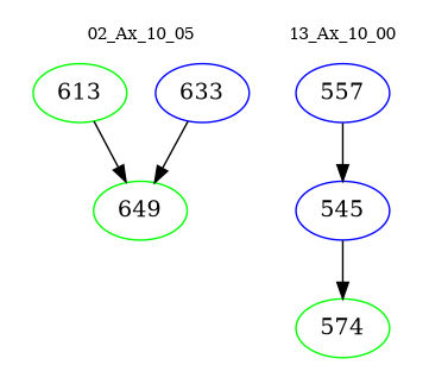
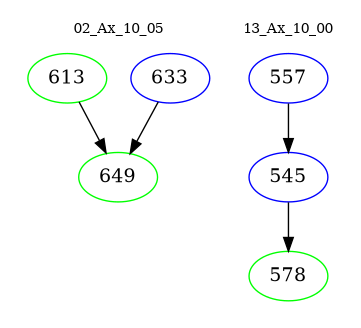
  digraph {
    node [color=blue]
    edge [color=black]
    n1 [label=633]
    n2 [color=green label=613]
    n3 [color=green label=649]
    n4 [label=557]
    n5 [label=545]
-   n6 [color=green label=574]
+   n6 [color=green label=578]
    subgraph cluster_1 {
      color=white
      fontsize=10
      label="02_Ax_10_05"
      n1
      n2
      n3
    }
    subgraph cluster_2 {
      color=white
      fontsize=10
      label="13_Ax_10_00"
      n4
      n5
      n6
    }
    n1 -> n3
    n2 -> n3
    n4 -> n5
    n5 -> n6
  }
